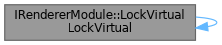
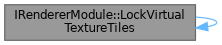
  digraph {
    rankdir=TB
    fontname="DejaVu Sans"
-   n1 [color=gray40 fillcolor=grey60 fontcolor=black fontname="DejaVu Sans" fontsize=10 height=0.2 label="IRendererModule::LockVirtual\lLockVirtual" shape=box style=filled width=0.4]
+   n1 [color=gray40 fillcolor=grey60 fontcolor=black fontname="DejaVu Sans" fontsize=10 height=0.2 label="IRendererModule::LockVirtual\lTextureTiles" shape=box style=filled width=0.4]
    n1 -> n1 [color=steelblue1 fontname="DejaVu Sans" fontsize=10 labelfontname=Helvetica labelfontsize=10 style=solid]
  }
